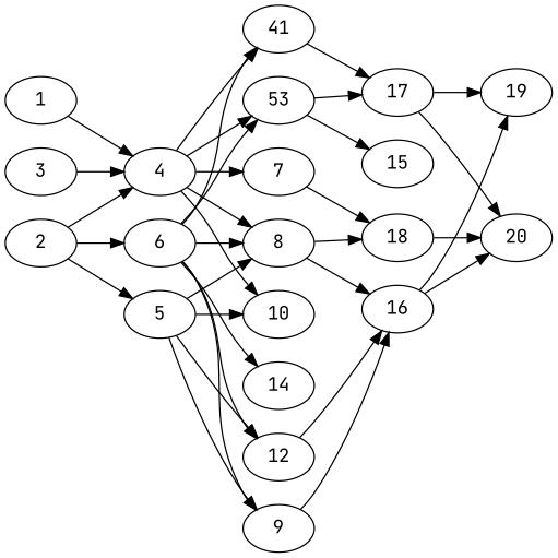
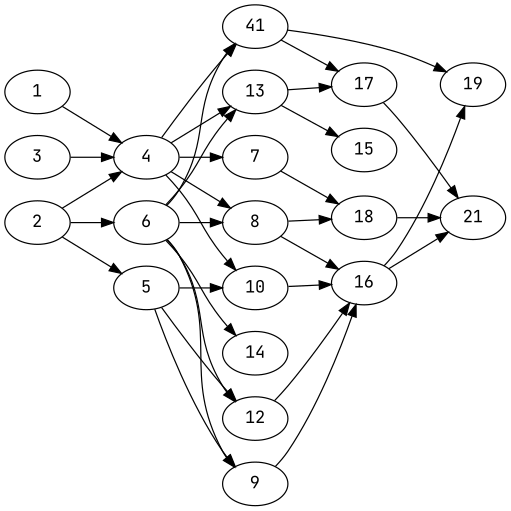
  digraph {
    fontname="JetBrains Mono"
    rankdir=LR
    node [alpha=0.07 fontname="JetBrains Mono"]
    edge [fontname="JetBrains Mono"]
    1 [alpha=0.05 expect_size=31754240]
    4 [alpha=0.03 expect_size=13194240]
    7 [expect_size=48084992]
    8 [alpha=0.14 expect_size=36787200]
    10 [alpha=0.18 expect_size=43022336]
    n6 [alpha=0.15 expect_size=41047040 label=41]
-   13 [alpha=0.17 expect_size=44286976 label=53]
+   13 [alpha=0.17 expect_size=44286976]
    18 [alpha=0.04 expect_size=33770496]
    16 [expect_size=14720000]
    17 [alpha=0.18 expect_size=16968704]
    15 [expect_size=42109952]
    2 [alpha=0.17 expect_size=51606528]
    5 [alpha=0.08 expect_size=47755264]
    6 [alpha=0.01 expect_size=8858624]
    9 [alpha=0.14 expect_size=35636224]
    12 [alpha=0.06 expect_size=52072448]
    14 [alpha=0.10 expect_size=35152896]
    3 [alpha=0.16 expect_size=32314368]
-   20 [alpha=0.03 expect_size=52215808]
+   20 [alpha=0.03 expect_size=52215808 label=21]
    19 [alpha=0.05 expect_size=18827264]
    1 -> 4
    4 -> 7
    4 -> 8
    4 -> 10
    4 -> n6
    4 -> 13
    7 -> 18
    8 -> 18
    8 -> 16
+   10 -> 16
    n6 -> 17
    13 -> 17
    13 -> 15
    18 -> 20
    16 -> 20
    16 -> 19
    17 -> 20
-   17 -> 19
+   n6 -> 19
    2 -> 4
    2 -> 5
    2 -> 6
-   5 -> 8
    5 -> 10
    5 -> 9
    5 -> 12
    6 -> 8
    6 -> n6
    6 -> 13
    6 -> 9
    6 -> 12
    6 -> 14
    9 -> 16
    12 -> 16
    3 -> 4
  }
